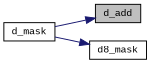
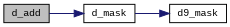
  digraph {
    fontname="Liberation Mono"
    rankdir=LR
    node [color=black fontname="Liberation Mono" fontsize=10 shape=record]
    edge [color=midnightblue fontname="Liberation Mono" fontsize=10 labelfontname=FreeSans labelfontsize=10 style=solid]
    n1 [fillcolor=grey75 fontcolor=black height=0.2 label=d_add style=filled width=0.4]
    n2 [height=0.2 label=d_mask width=0.4]
-   n3 [height=0.2 label=d8_mask width=0.4]
-   n2 -> n1
+   n3 [height=0.2 label=d9_mask width=0.4]
+   n1 -> n2
    n2 -> n3
  }
